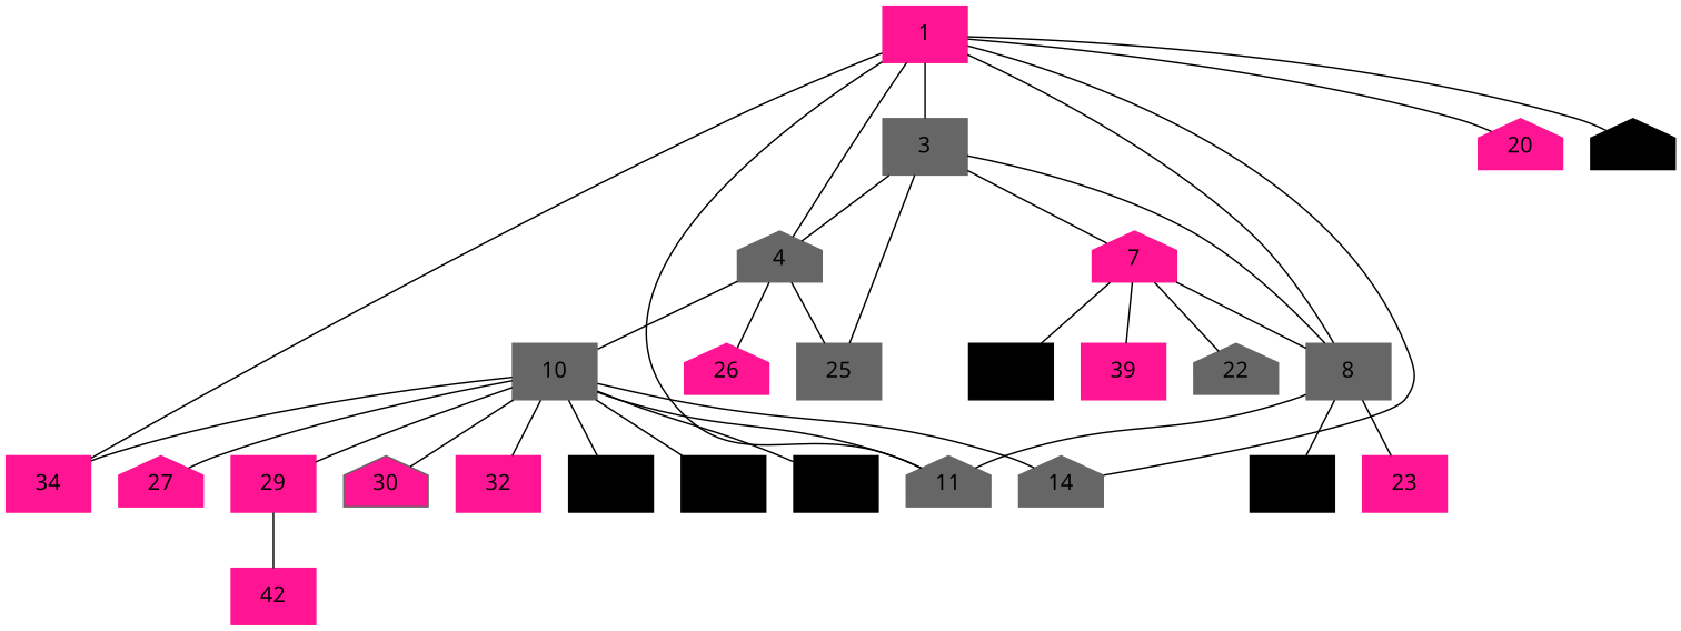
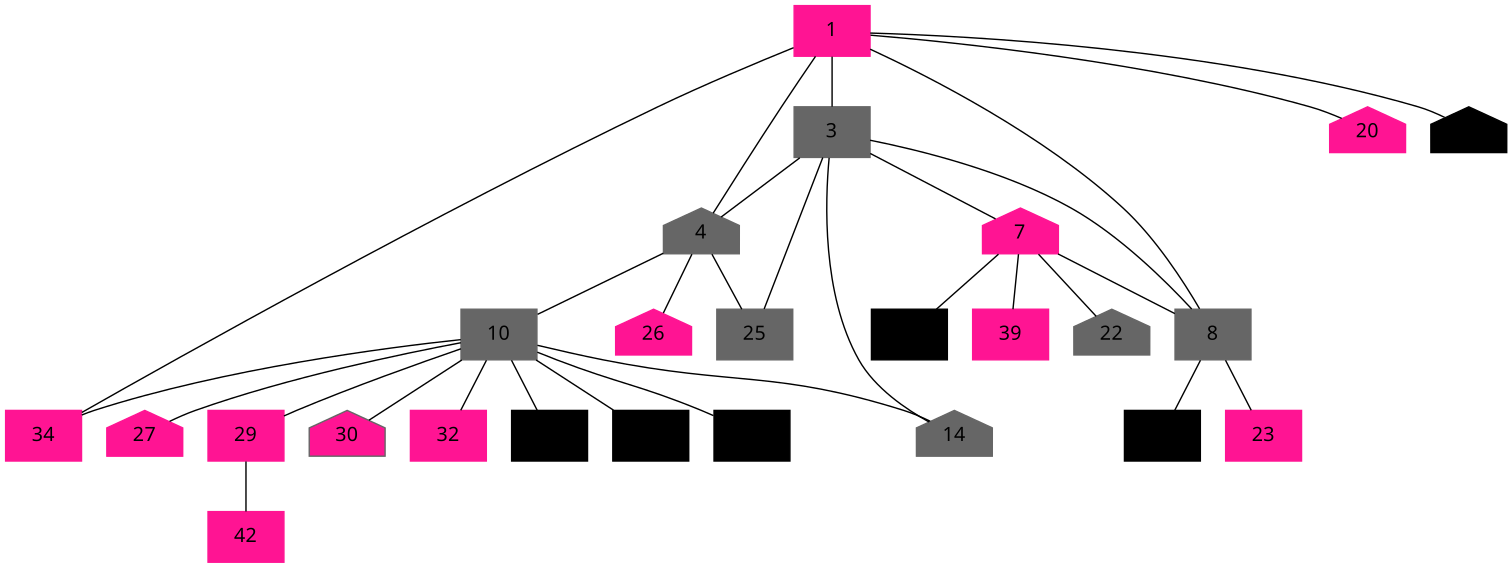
  graph {
    fontname="Noto Sans"
    node [color=deeppink fontname="Noto Sans" shape=box style=filled]
    edge [fontname="Noto Sans"]
    1 [super="+2+31+5+37"]
    3 [color=gray40 super="+13+55"]
    4 [color=gray40 shape=house super="+38+6+63+64+35"]
    8 [color=gray40 super="+9+18"]
-   11 [color=gray40 shape=house super="+50"]
    20 [shape=house]
    28 [color=black shape=house]
    34 [super="+65"]
    7 [shape=house]
    14 [color=gray40 shape=house super="+54"]
    25 [color=gray40 super="+47+44"]
    10 [color=gray40 super="+12+24"]
    26 [shape=house]
    16 [color=black super="+21+40"]
    23
    22 [color=gray40 shape=house]
    36 [color=black]
    39 [super="+58"]
    17 [color=black]
    27 [shape=house]
    29 [super="+49"]
    30 [color=gray40 fillcolor=deeppink shape=house]
    32 [super="+61"]
    33 [color=black]
    45 [color=black]
    42
    1 -- 3 [weight=2]
    1 -- 4 [weight=2]
    1 -- 8
-   1 -- 11
    1 -- 20
    1 -- 28
    1 -- 34
    3 -- 4
    3 -- 8
    3 -- 7
-   1 -- 14 [weight=2]
+   3 -- 14 [weight=2]
    3 -- 25
    4 -- 25
    4 -- 10
    4 -- 26
-   8 -- 11
    8 -- 16
    8 -- 23
    7 -- 8 [weight=2]
    7 -- 22
    7 -- 36
    7 -- 39
-   10 -- 11 [weight=2]
    10 -- 34
    10 -- 14
    10 -- 17
    10 -- 27
    10 -- 29
    10 -- 30
    10 -- 32
    10 -- 33
    10 -- 45
    29 -- 42
  }
